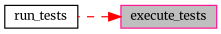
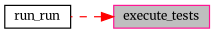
  digraph {
    rankdir=RL
    fontname=Merriweather
    node [fontname=Merriweather fontsize=10 shape=record style=filled]
    n1 [color=deeppink fillcolor=grey75 fontcolor=black height=0.2 label=execute_tests width=0.4]
-   n2 [color=black fillcolor=white height=0.2 label=run_tests width=0.4]
+   n2 [color=black fillcolor=white height=0.2 label=run_run width=0.4]
    n1 -> n2 [color=red dir=back fontname=Merriweather fontsize=10 labelfontname=Helvetica labelfontsize=10 style=dashed]
  }
